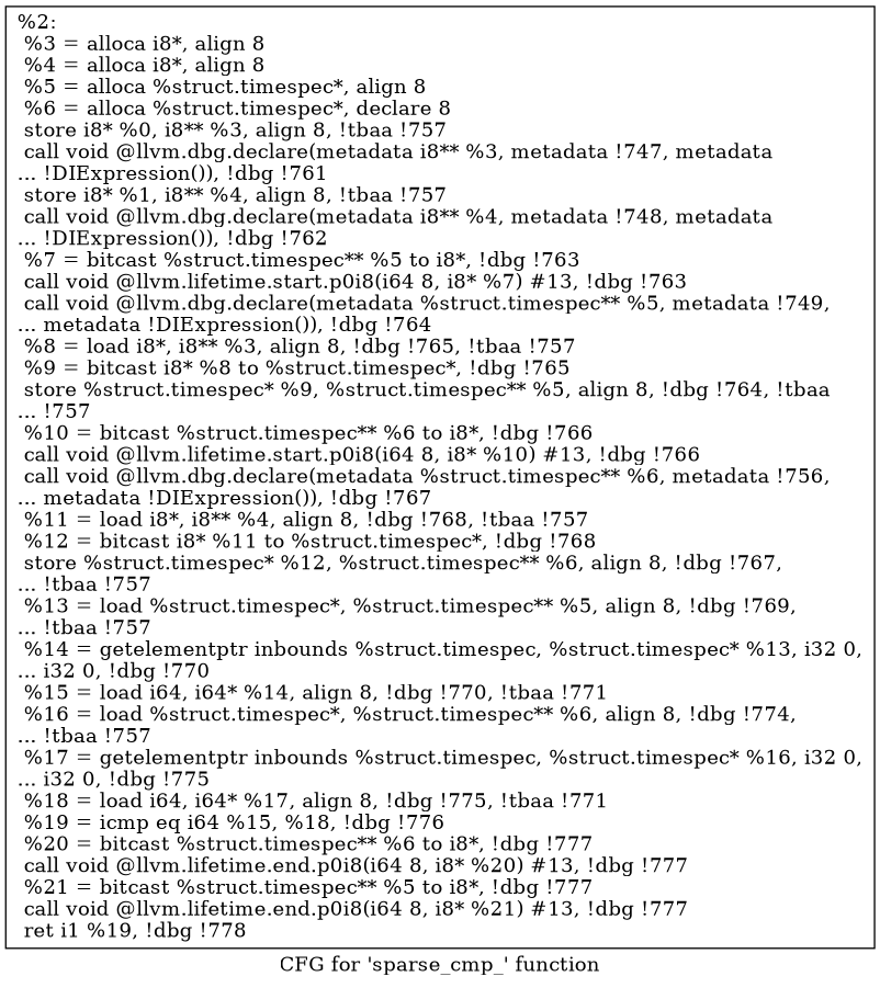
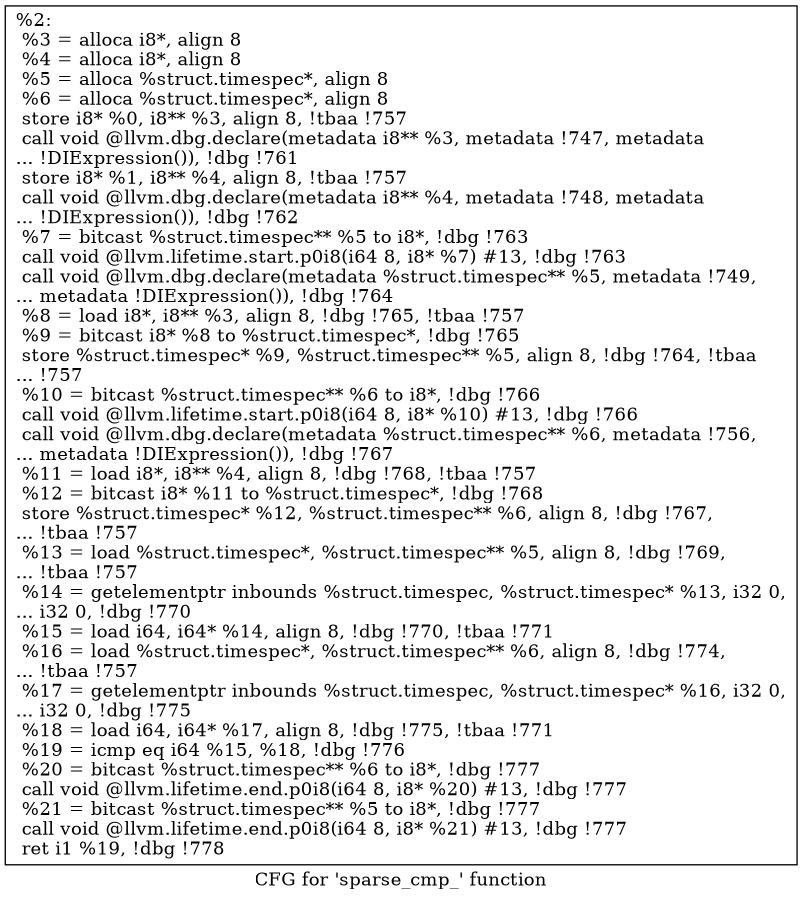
  digraph {
    label="CFG for 'sparse_cmp_' function"
-   n1 [label="{%2:\l  %3 = alloca i8*, align 8\l  %4 = alloca i8*, align 8\l  %5 = alloca %struct.timespec*, align 8\l  %6 = alloca %struct.timespec*, declare 8\l  store i8* %0, i8** %3, align 8, !tbaa !757\l  call void @llvm.dbg.declare(metadata i8** %3, metadata !747, metadata\l... !DIExpression()), !dbg !761\l  store i8* %1, i8** %4, align 8, !tbaa !757\l  call void @llvm.dbg.declare(metadata i8** %4, metadata !748, metadata\l... !DIExpression()), !dbg !762\l  %7 = bitcast %struct.timespec** %5 to i8*, !dbg !763\l  call void @llvm.lifetime.start.p0i8(i64 8, i8* %7) #13, !dbg !763\l  call void @llvm.dbg.declare(metadata %struct.timespec** %5, metadata !749,\l... metadata !DIExpression()), !dbg !764\l  %8 = load i8*, i8** %3, align 8, !dbg !765, !tbaa !757\l  %9 = bitcast i8* %8 to %struct.timespec*, !dbg !765\l  store %struct.timespec* %9, %struct.timespec** %5, align 8, !dbg !764, !tbaa\l... !757\l  %10 = bitcast %struct.timespec** %6 to i8*, !dbg !766\l  call void @llvm.lifetime.start.p0i8(i64 8, i8* %10) #13, !dbg !766\l  call void @llvm.dbg.declare(metadata %struct.timespec** %6, metadata !756,\l... metadata !DIExpression()), !dbg !767\l  %11 = load i8*, i8** %4, align 8, !dbg !768, !tbaa !757\l  %12 = bitcast i8* %11 to %struct.timespec*, !dbg !768\l  store %struct.timespec* %12, %struct.timespec** %6, align 8, !dbg !767,\l... !tbaa !757\l  %13 = load %struct.timespec*, %struct.timespec** %5, align 8, !dbg !769,\l... !tbaa !757\l  %14 = getelementptr inbounds %struct.timespec, %struct.timespec* %13, i32 0,\l... i32 0, !dbg !770\l  %15 = load i64, i64* %14, align 8, !dbg !770, !tbaa !771\l  %16 = load %struct.timespec*, %struct.timespec** %6, align 8, !dbg !774,\l... !tbaa !757\l  %17 = getelementptr inbounds %struct.timespec, %struct.timespec* %16, i32 0,\l... i32 0, !dbg !775\l  %18 = load i64, i64* %17, align 8, !dbg !775, !tbaa !771\l  %19 = icmp eq i64 %15, %18, !dbg !776\l  %20 = bitcast %struct.timespec** %6 to i8*, !dbg !777\l  call void @llvm.lifetime.end.p0i8(i64 8, i8* %20) #13, !dbg !777\l  %21 = bitcast %struct.timespec** %5 to i8*, !dbg !777\l  call void @llvm.lifetime.end.p0i8(i64 8, i8* %21) #13, !dbg !777\l  ret i1 %19, !dbg !778\l}" shape=record]
+   n1 [label="{%2:\l  %3 = alloca i8*, align 8\l  %4 = alloca i8*, align 8\l  %5 = alloca %struct.timespec*, align 8\l  %6 = alloca %struct.timespec*, align 8\l  store i8* %0, i8** %3, align 8, !tbaa !757\l  call void @llvm.dbg.declare(metadata i8** %3, metadata !747, metadata\l... !DIExpression()), !dbg !761\l  store i8* %1, i8** %4, align 8, !tbaa !757\l  call void @llvm.dbg.declare(metadata i8** %4, metadata !748, metadata\l... !DIExpression()), !dbg !762\l  %7 = bitcast %struct.timespec** %5 to i8*, !dbg !763\l  call void @llvm.lifetime.start.p0i8(i64 8, i8* %7) #13, !dbg !763\l  call void @llvm.dbg.declare(metadata %struct.timespec** %5, metadata !749,\l... metadata !DIExpression()), !dbg !764\l  %8 = load i8*, i8** %3, align 8, !dbg !765, !tbaa !757\l  %9 = bitcast i8* %8 to %struct.timespec*, !dbg !765\l  store %struct.timespec* %9, %struct.timespec** %5, align 8, !dbg !764, !tbaa\l... !757\l  %10 = bitcast %struct.timespec** %6 to i8*, !dbg !766\l  call void @llvm.lifetime.start.p0i8(i64 8, i8* %10) #13, !dbg !766\l  call void @llvm.dbg.declare(metadata %struct.timespec** %6, metadata !756,\l... metadata !DIExpression()), !dbg !767\l  %11 = load i8*, i8** %4, align 8, !dbg !768, !tbaa !757\l  %12 = bitcast i8* %11 to %struct.timespec*, !dbg !768\l  store %struct.timespec* %12, %struct.timespec** %6, align 8, !dbg !767,\l... !tbaa !757\l  %13 = load %struct.timespec*, %struct.timespec** %5, align 8, !dbg !769,\l... !tbaa !757\l  %14 = getelementptr inbounds %struct.timespec, %struct.timespec* %13, i32 0,\l... i32 0, !dbg !770\l  %15 = load i64, i64* %14, align 8, !dbg !770, !tbaa !771\l  %16 = load %struct.timespec*, %struct.timespec** %6, align 8, !dbg !774,\l... !tbaa !757\l  %17 = getelementptr inbounds %struct.timespec, %struct.timespec* %16, i32 0,\l... i32 0, !dbg !775\l  %18 = load i64, i64* %17, align 8, !dbg !775, !tbaa !771\l  %19 = icmp eq i64 %15, %18, !dbg !776\l  %20 = bitcast %struct.timespec** %6 to i8*, !dbg !777\l  call void @llvm.lifetime.end.p0i8(i64 8, i8* %20) #13, !dbg !777\l  %21 = bitcast %struct.timespec** %5 to i8*, !dbg !777\l  call void @llvm.lifetime.end.p0i8(i64 8, i8* %21) #13, !dbg !777\l  ret i1 %19, !dbg !778\l}" shape=record]
  }
